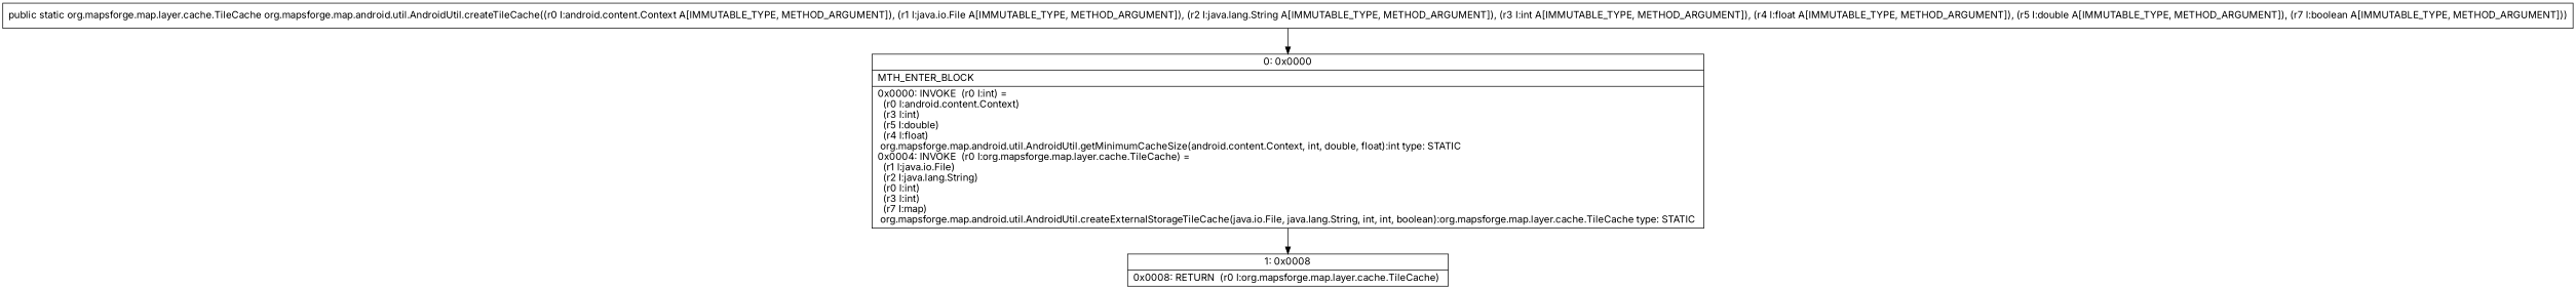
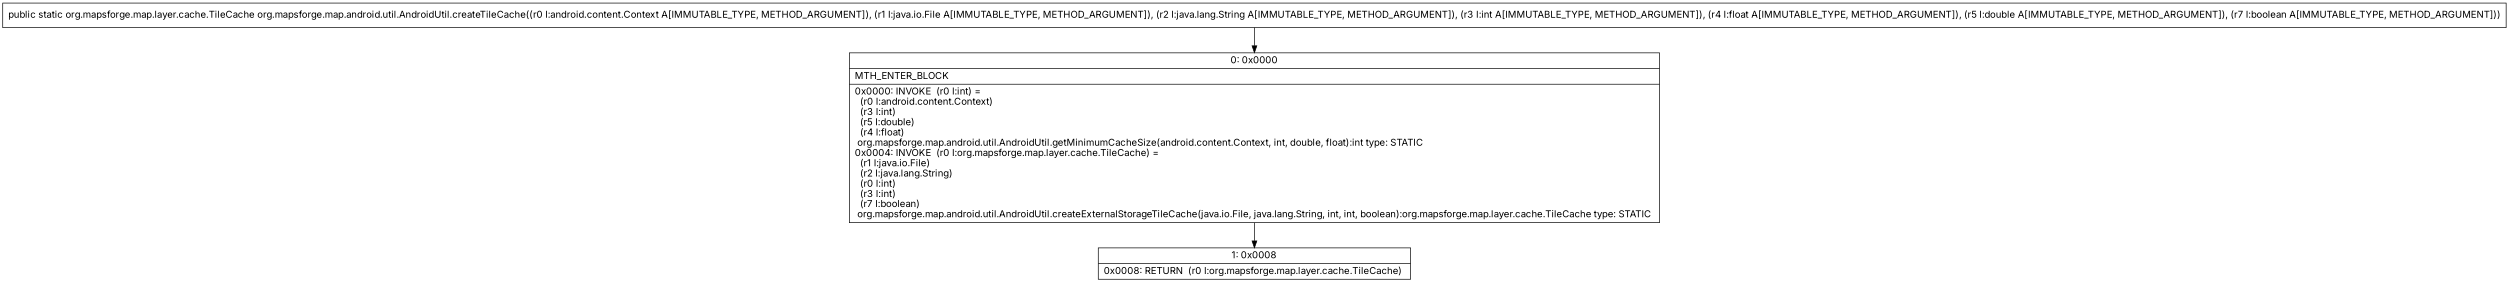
  digraph {
    fontname=Inter
    node [shape=record fontname=Inter]
    edge [fontname=Inter]
-   n1 [label="{0\:\ 0x0000|MTH_ENTER_BLOCK\l|0x0000: INVOKE  (r0 I:int) = \l  (r0 I:android.content.Context)\l  (r3 I:int)\l  (r5 I:double)\l  (r4 I:float)\l org.mapsforge.map.android.util.AndroidUtil.getMinimumCacheSize(android.content.Context, int, double, float):int type: STATIC \l0x0004: INVOKE  (r0 I:org.mapsforge.map.layer.cache.TileCache) = \l  (r1 I:java.io.File)\l  (r2 I:java.lang.String)\l  (r0 I:int)\l  (r3 I:int)\l  (r7 I:map)\l org.mapsforge.map.android.util.AndroidUtil.createExternalStorageTileCache(java.io.File, java.lang.String, int, int, boolean):org.mapsforge.map.layer.cache.TileCache type: STATIC \l}"]
+   n1 [label="{0\:\ 0x0000|MTH_ENTER_BLOCK\l|0x0000: INVOKE  (r0 I:int) = \l  (r0 I:android.content.Context)\l  (r3 I:int)\l  (r5 I:double)\l  (r4 I:float)\l org.mapsforge.map.android.util.AndroidUtil.getMinimumCacheSize(android.content.Context, int, double, float):int type: STATIC \l0x0004: INVOKE  (r0 I:org.mapsforge.map.layer.cache.TileCache) = \l  (r1 I:java.io.File)\l  (r2 I:java.lang.String)\l  (r0 I:int)\l  (r3 I:int)\l  (r7 I:boolean)\l org.mapsforge.map.android.util.AndroidUtil.createExternalStorageTileCache(java.io.File, java.lang.String, int, int, boolean):org.mapsforge.map.layer.cache.TileCache type: STATIC \l}"]
    n2 [label="{1\:\ 0x0008|0x0008: RETURN  (r0 I:org.mapsforge.map.layer.cache.TileCache) \l}"]
    n3 [label="{public static org.mapsforge.map.layer.cache.TileCache org.mapsforge.map.android.util.AndroidUtil.createTileCache((r0 I:android.content.Context A[IMMUTABLE_TYPE, METHOD_ARGUMENT]), (r1 I:java.io.File A[IMMUTABLE_TYPE, METHOD_ARGUMENT]), (r2 I:java.lang.String A[IMMUTABLE_TYPE, METHOD_ARGUMENT]), (r3 I:int A[IMMUTABLE_TYPE, METHOD_ARGUMENT]), (r4 I:float A[IMMUTABLE_TYPE, METHOD_ARGUMENT]), (r5 I:double A[IMMUTABLE_TYPE, METHOD_ARGUMENT]), (r7 I:boolean A[IMMUTABLE_TYPE, METHOD_ARGUMENT])) }"]
    n1 -> n2
    n3 -> n1
  }
